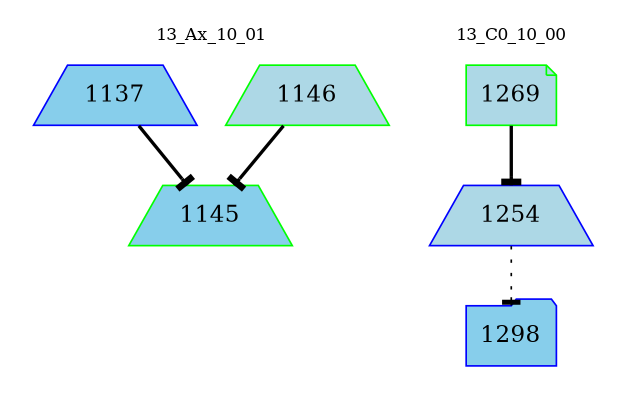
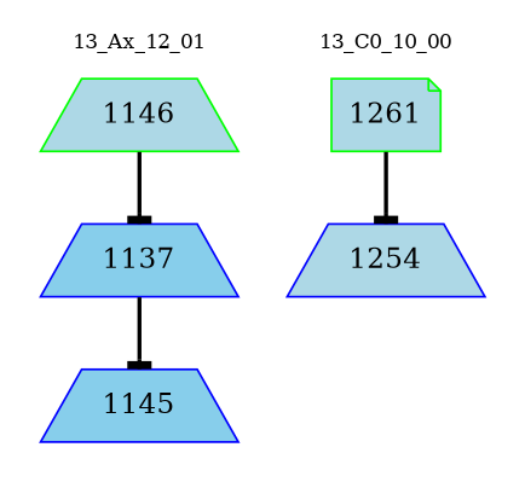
  digraph {
    node [color=blue fillcolor=lightblue shape=trapezium style=filled]
    edge [arrowhead=tee color=black style=bold]
    n1 [color=green label=1146]
    n2 [fillcolor=skyblue label=1137]
-   n3 [color=green fillcolor=skyblue label=1145]
-   n4 [color=green label=1269 shape=note]
+   n3 [fillcolor=skyblue label=1145]
+   n4 [color=green label=1261 shape=note]
    n5 [label=1254]
-   n6 [fillcolor=skyblue label=1298 shape=folder]
    subgraph cluster_1 {
      color=white
      fontsize=10
-     label="13_Ax_10_01"
+     label="13_Ax_12_01"
      n1
      n2
      n3
    }
    subgraph cluster_2 {
      color=white
      fontsize=10
      label="13_C0_10_00"
      n4
      n5
-     n6
    }
-   n1 -> n3
+   n1 -> n2
    n2 -> n3
    n4 -> n5
-   n5 -> n6 [style=dotted]
  }
